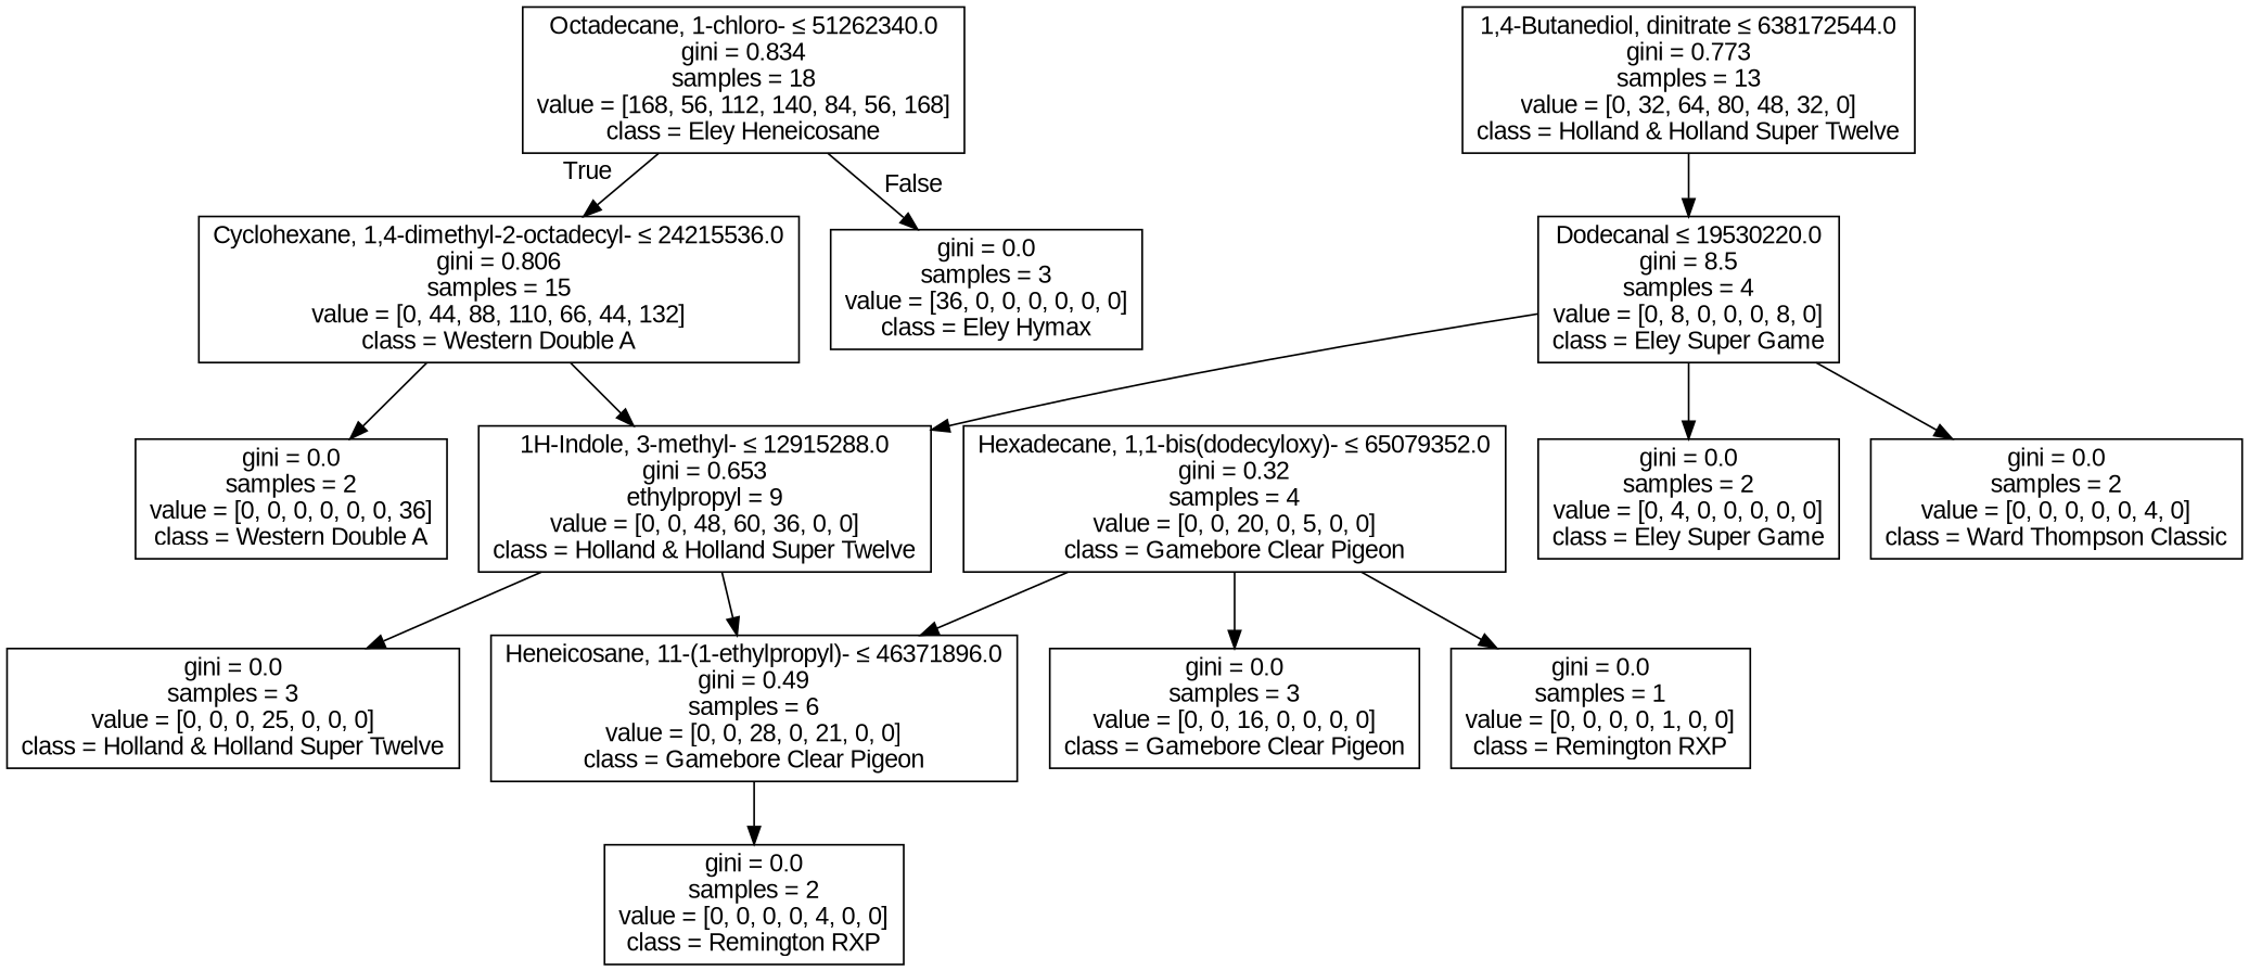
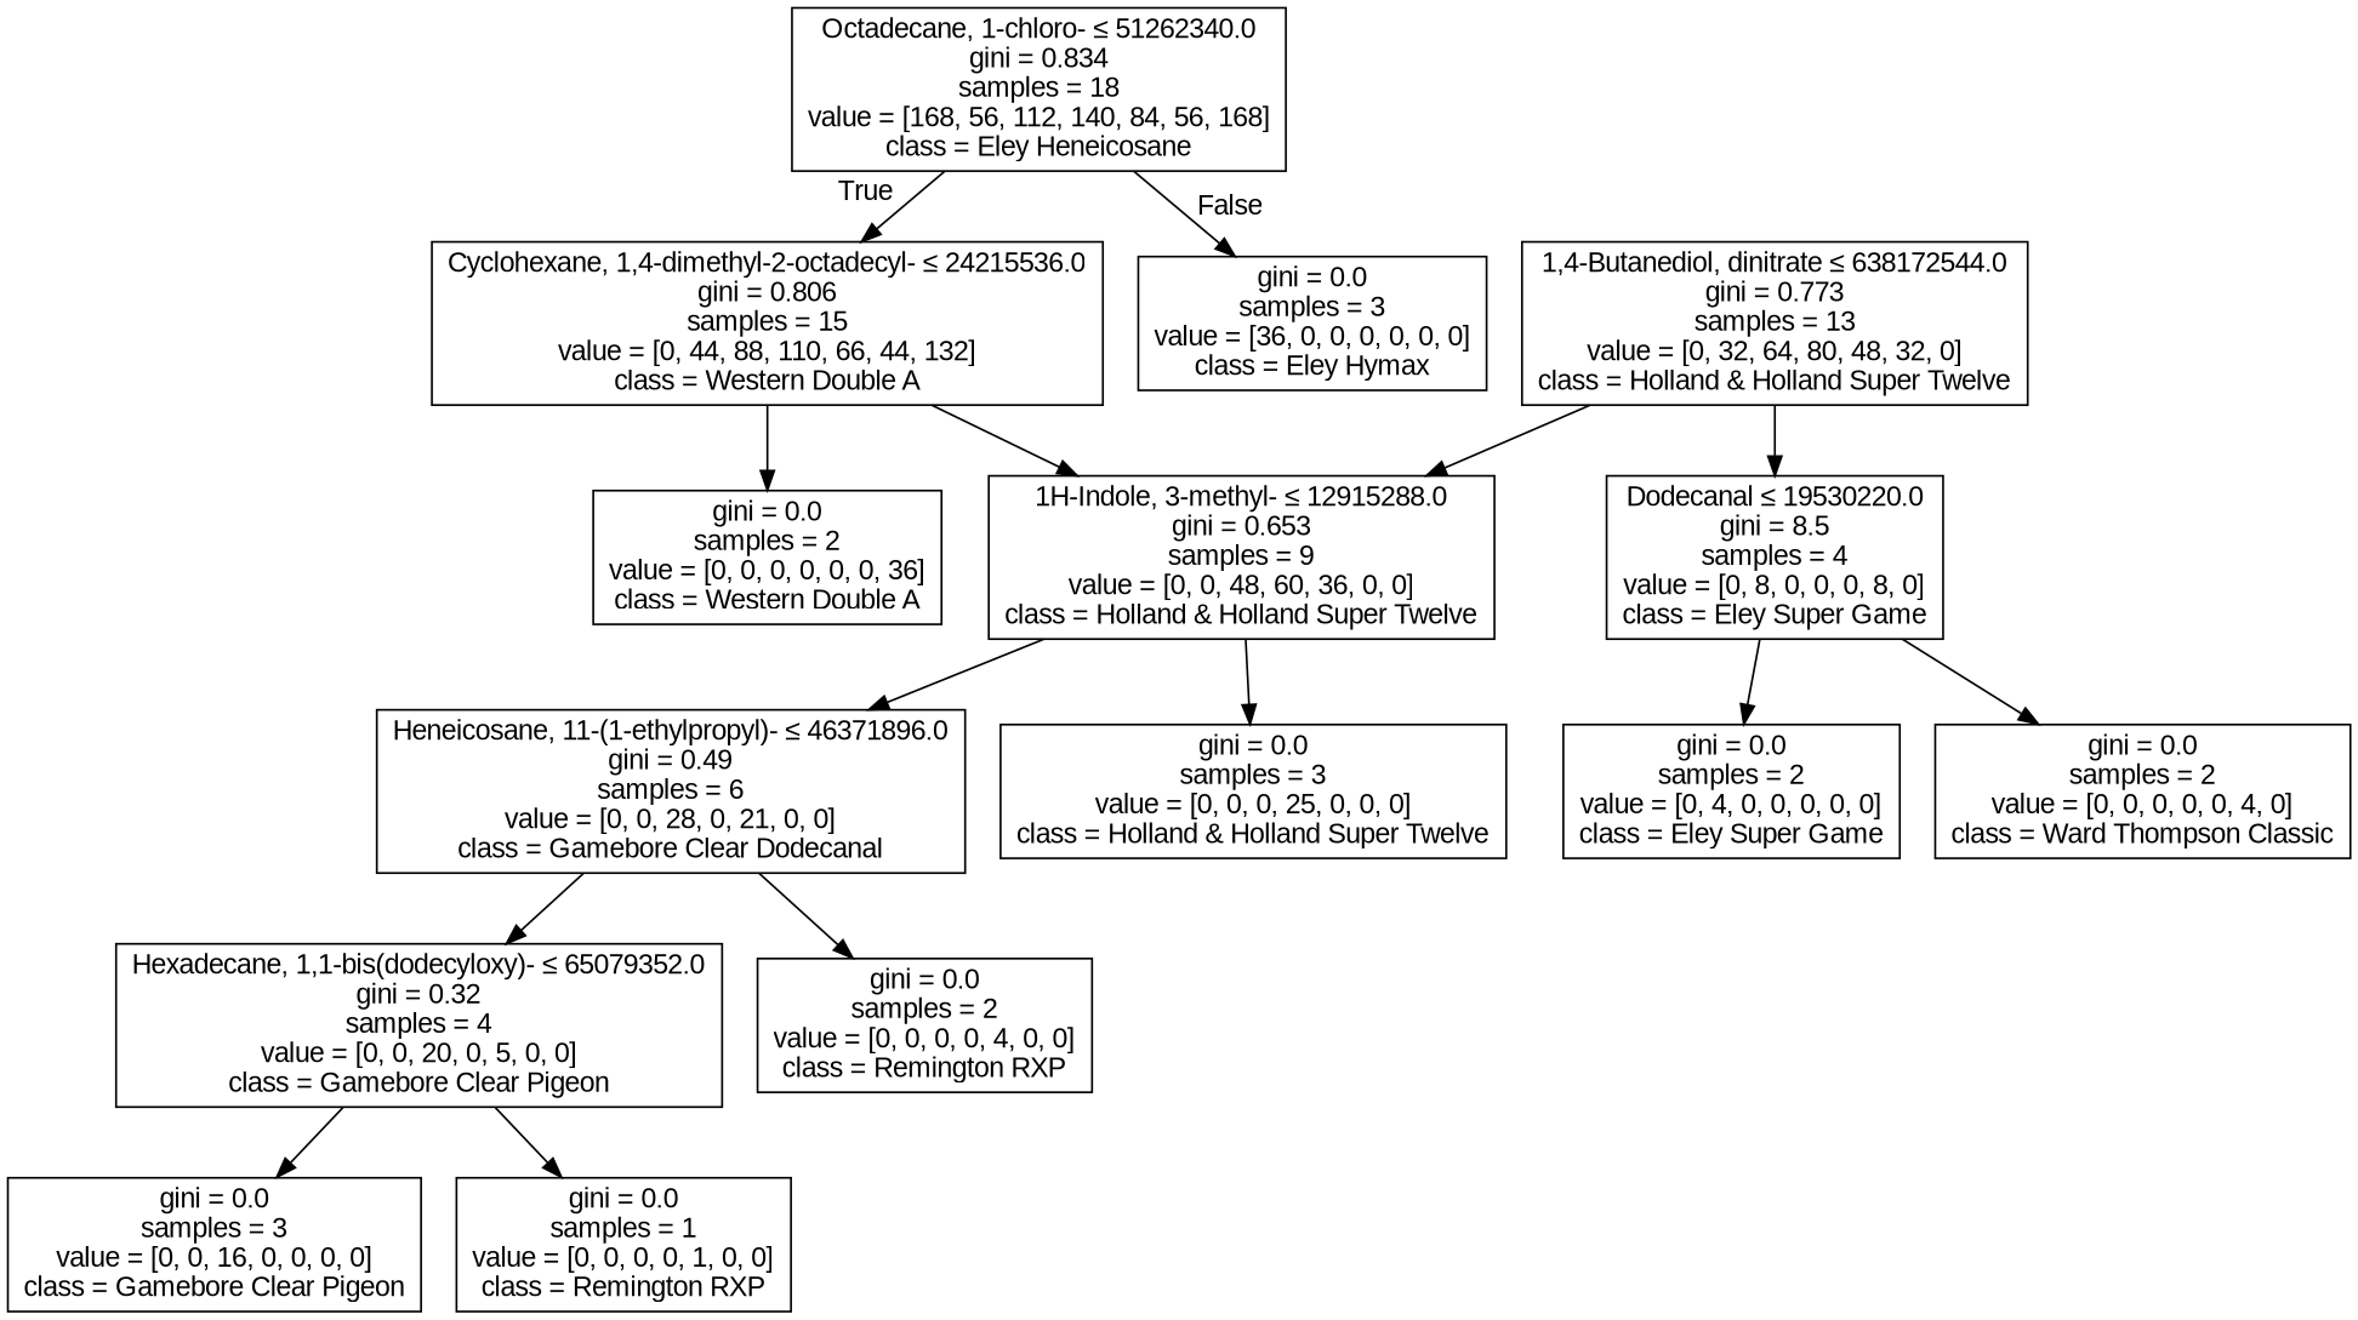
  digraph {
    fontname="Liberation Sans"
    node [fontname="Liberation Sans" shape=box]
    edge [fontname="Liberation Sans"]
    n1 [label=<Octadecane, 1-chloro- &le; 51262340.0<br/>gini = 0.834<br/>samples = 18<br/>value = [168, 56, 112, 140, 84, 56, 168]<br/>class = Eley Heneicosane>]
    n2 [label=<Cyclohexane, 1,4-dimethyl-2-octadecyl- &le; 24215536.0<br/>gini = 0.806<br/>samples = 15<br/>value = [0, 44, 88, 110, 66, 44, 132]<br/>class = Western Double A>]
    n3 [label=<gini = 0.0<br/>samples = 3<br/>value = [36, 0, 0, 0, 0, 0, 0]<br/>class = Eley Hymax>]
    n4 [label=<gini = 0.0<br/>samples = 2<br/>value = [0, 0, 0, 0, 0, 0, 36]<br/>class = Western Double A>]
-   n5 [label=<1H-Indole, 3-methyl- &le; 12915288.0<br/>gini = 0.653<br/>ethylpropyl = 9<br/>value = [0, 0, 48, 60, 36, 0, 0]<br/>class = Holland &amp; Holland Super Twelve>]
+   n5 [label=<1H-Indole, 3-methyl- &le; 12915288.0<br/>gini = 0.653<br/>samples = 9<br/>value = [0, 0, 48, 60, 36, 0, 0]<br/>class = Holland &amp; Holland Super Twelve>]
    n6 [label=<1,4-Butanediol, dinitrate &le; 638172544.0<br/>gini = 0.773<br/>samples = 13<br/>value = [0, 32, 64, 80, 48, 32, 0]<br/>class = Holland &amp; Holland Super Twelve>]
    n7 [label=<Dodecanal &le; 19530220.0<br/>gini = 8.5<br/>samples = 4<br/>value = [0, 8, 0, 0, 0, 8, 0]<br/>class = Eley Super Game>]
-   n8 [label=<Heneicosane, 11-(1-ethylpropyl)- &le; 46371896.0<br/>gini = 0.49<br/>samples = 6<br/>value = [0, 0, 28, 0, 21, 0, 0]<br/>class = Gamebore Clear Pigeon>]
+   n8 [label=<Heneicosane, 11-(1-ethylpropyl)- &le; 46371896.0<br/>gini = 0.49<br/>samples = 6<br/>value = [0, 0, 28, 0, 21, 0, 0]<br/>class = Gamebore Clear Dodecanal>]
    n9 [label=<gini = 0.0<br/>samples = 3<br/>value = [0, 0, 0, 25, 0, 0, 0]<br/>class = Holland &amp; Holland Super Twelve>]
    n10 [label=<gini = 0.0<br/>samples = 2<br/>value = [0, 4, 0, 0, 0, 0, 0]<br/>class = Eley Super Game>]
    n11 [label=<gini = 0.0<br/>samples = 2<br/>value = [0, 0, 0, 0, 0, 4, 0]<br/>class = Ward Thompson Classic>]
    n12 [label=<Hexadecane, 1,1-bis(dodecyloxy)- &le; 65079352.0<br/>gini = 0.32<br/>samples = 4<br/>value = [0, 0, 20, 0, 5, 0, 0]<br/>class = Gamebore Clear Pigeon>]
    n13 [label=<gini = 0.0<br/>samples = 2<br/>value = [0, 0, 0, 0, 4, 0, 0]<br/>class = Remington RXP>]
    n14 [label=<gini = 0.0<br/>samples = 3<br/>value = [0, 0, 16, 0, 0, 0, 0]<br/>class = Gamebore Clear Pigeon>]
    n15 [label=<gini = 0.0<br/>samples = 1<br/>value = [0, 0, 0, 0, 1, 0, 0]<br/>class = Remington RXP>]
    n1 -> n2 [headlabel=True labelangle=45 labeldistance=2.5]
    n1 -> n3 [headlabel=False labelangle=-45 labeldistance=2.5]
    n2 -> n4
    n2 -> n5
    n5 -> n8
    n5 -> n9
-   n7 -> n5
+   n6 -> n5
    n6 -> n7
    n7 -> n10
    n7 -> n11
-   n12 -> n8
+   n8 -> n12
    n8 -> n13
    n12 -> n14
    n12 -> n15
  }
